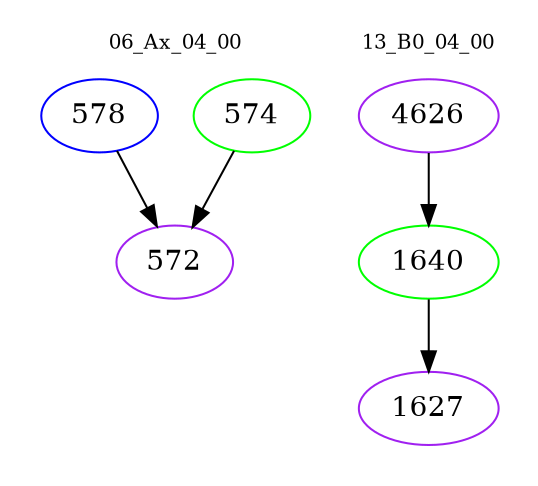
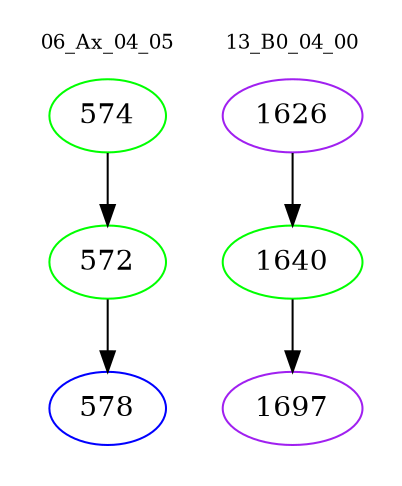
  digraph {
    node [color=green]
    edge [color=black]
    n1 [label=574]
-   n2 [color=purple label=572]
+   n2 [label=572]
    n3 [color=blue label=578]
-   n4 [color=purple label=4626]
+   n4 [color=purple label=1626]
    n5 [label=1640]
-   n6 [color=purple label=1627]
+   n6 [color=purple label=1697]
    subgraph cluster_1 {
      color=white
      fontsize=10
-     label="06_Ax_04_00"
+     label="06_Ax_04_05"
      n1
      n2
      n3
    }
    subgraph cluster_2 {
      color=white
      fontsize=10
      label="13_B0_04_00"
      n4
      n5
      n6
    }
    n1 -> n2
-   n3 -> n2
+   n2 -> n3
    n4 -> n5
    n5 -> n6
  }
